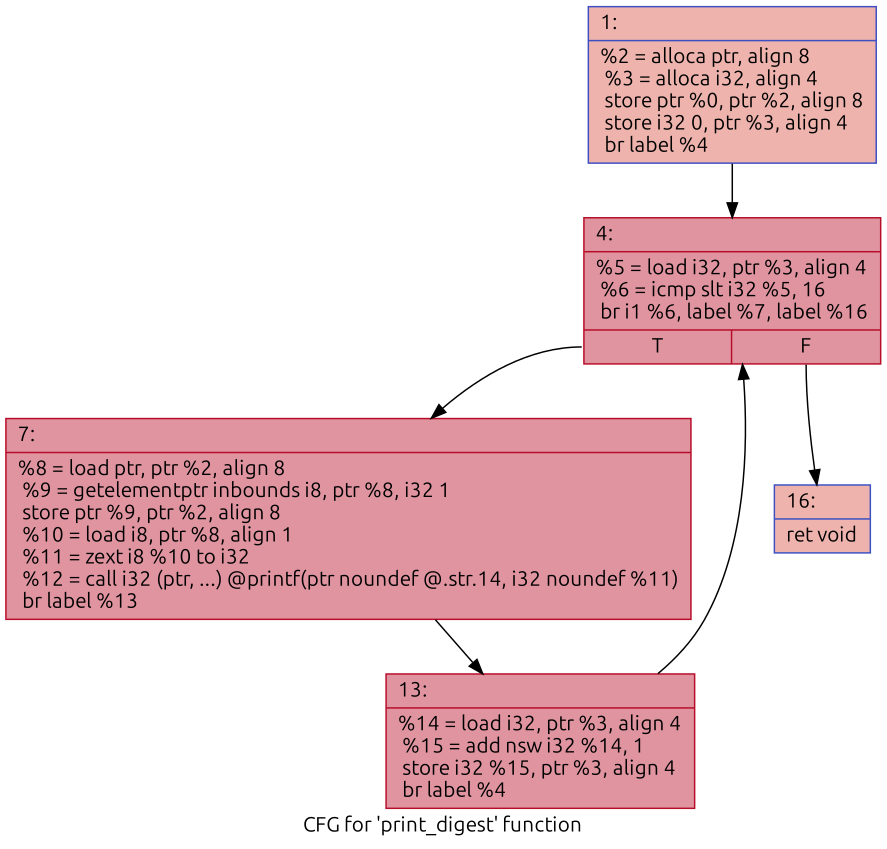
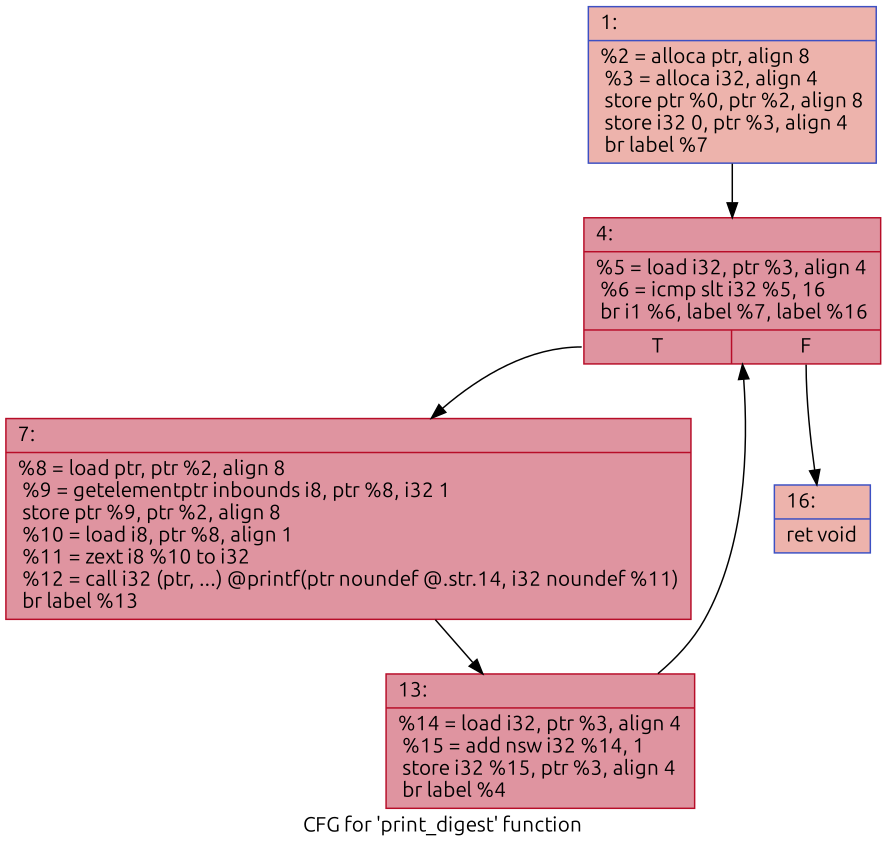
  digraph {
    label="CFG for 'print_digest' function"
    fontname=Ubuntu
    node [color="#b70d28ff" fillcolor="#b70d2870" fontname=Ubuntu shape=record style=filled]
    edge [fontname=Ubuntu]
-   n1 [color="#3d50c3ff" fillcolor="#d6524470" label="{1:\l|  %2 = alloca ptr, align 8\l  %3 = alloca i32, align 4\l  store ptr %0, ptr %2, align 8\l  store i32 0, ptr %3, align 4\l  br label %4\l}"]
+   n1 [color="#3d50c3ff" fillcolor="#d6524470" label="{1:\l|  %2 = alloca ptr, align 8\l  %3 = alloca i32, align 4\l  store ptr %0, ptr %2, align 8\l  store i32 0, ptr %3, align 4\l  br label %7\l}"]
    n2 [label="{4:\l|  %5 = load i32, ptr %3, align 4\l  %6 = icmp slt i32 %5, 16\l  br i1 %6, label %7, label %16\l|{<s0>T|<s1>F}}"]
    n3 [label="{7:\l|  %8 = load ptr, ptr %2, align 8\l  %9 = getelementptr inbounds i8, ptr %8, i32 1\l  store ptr %9, ptr %2, align 8\l  %10 = load i8, ptr %8, align 1\l  %11 = zext i8 %10 to i32\l  %12 = call i32 (ptr, ...) @printf(ptr noundef @.str.14, i32 noundef %11)\l  br label %13\l}"]
    n4 [color="#3d50c3ff" fillcolor="#d6524470" label="{16:\l|  ret void\l}"]
    n5 [label="{13:\l|  %14 = load i32, ptr %3, align 4\l  %15 = add nsw i32 %14, 1\l  store i32 %15, ptr %3, align 4\l  br label %4\l}"]
    n1 -> n2
    n2 -> n3 [tailport=s0]
    n2 -> n4 [tailport=s1]
    n3 -> n5
    n5 -> n2
  }
